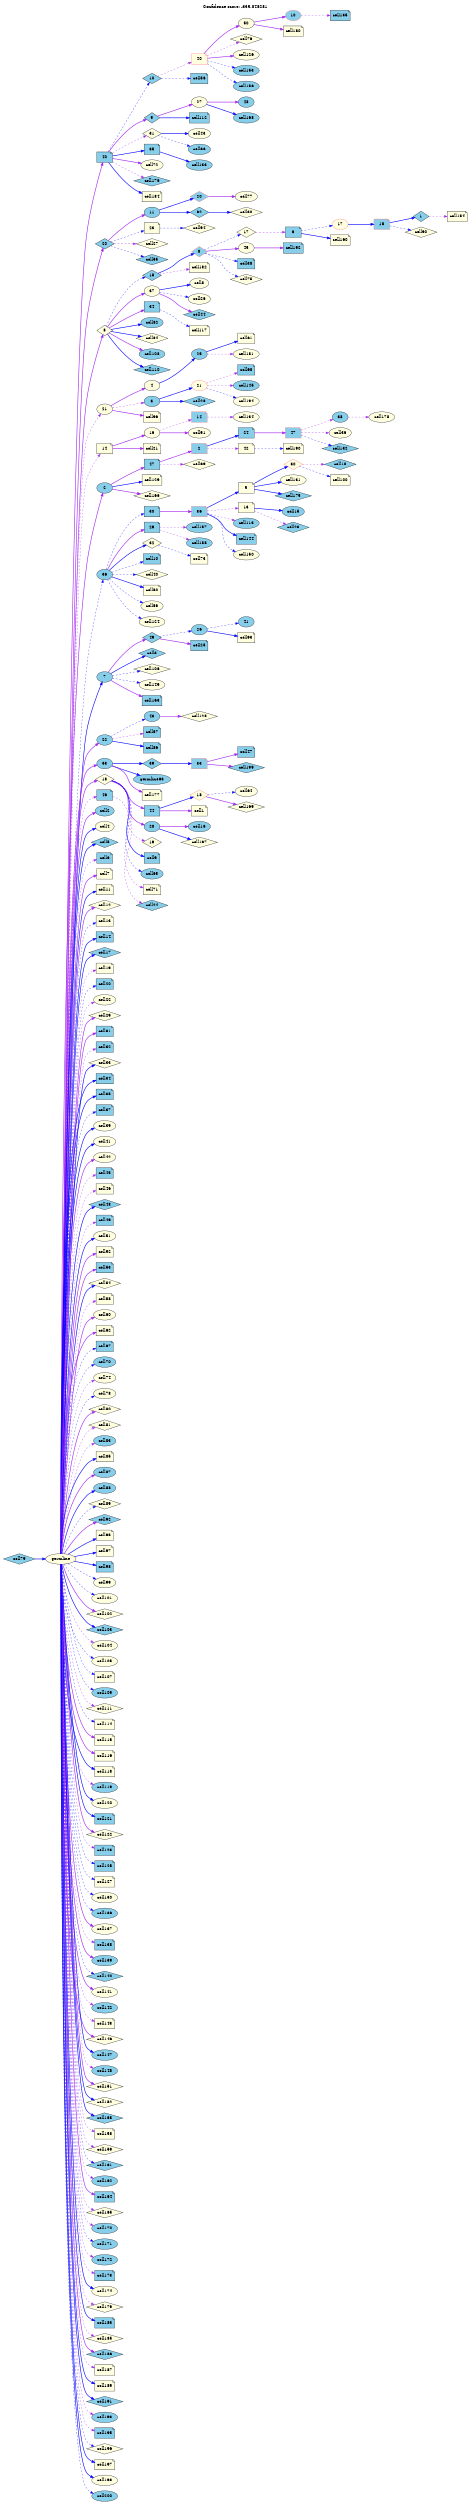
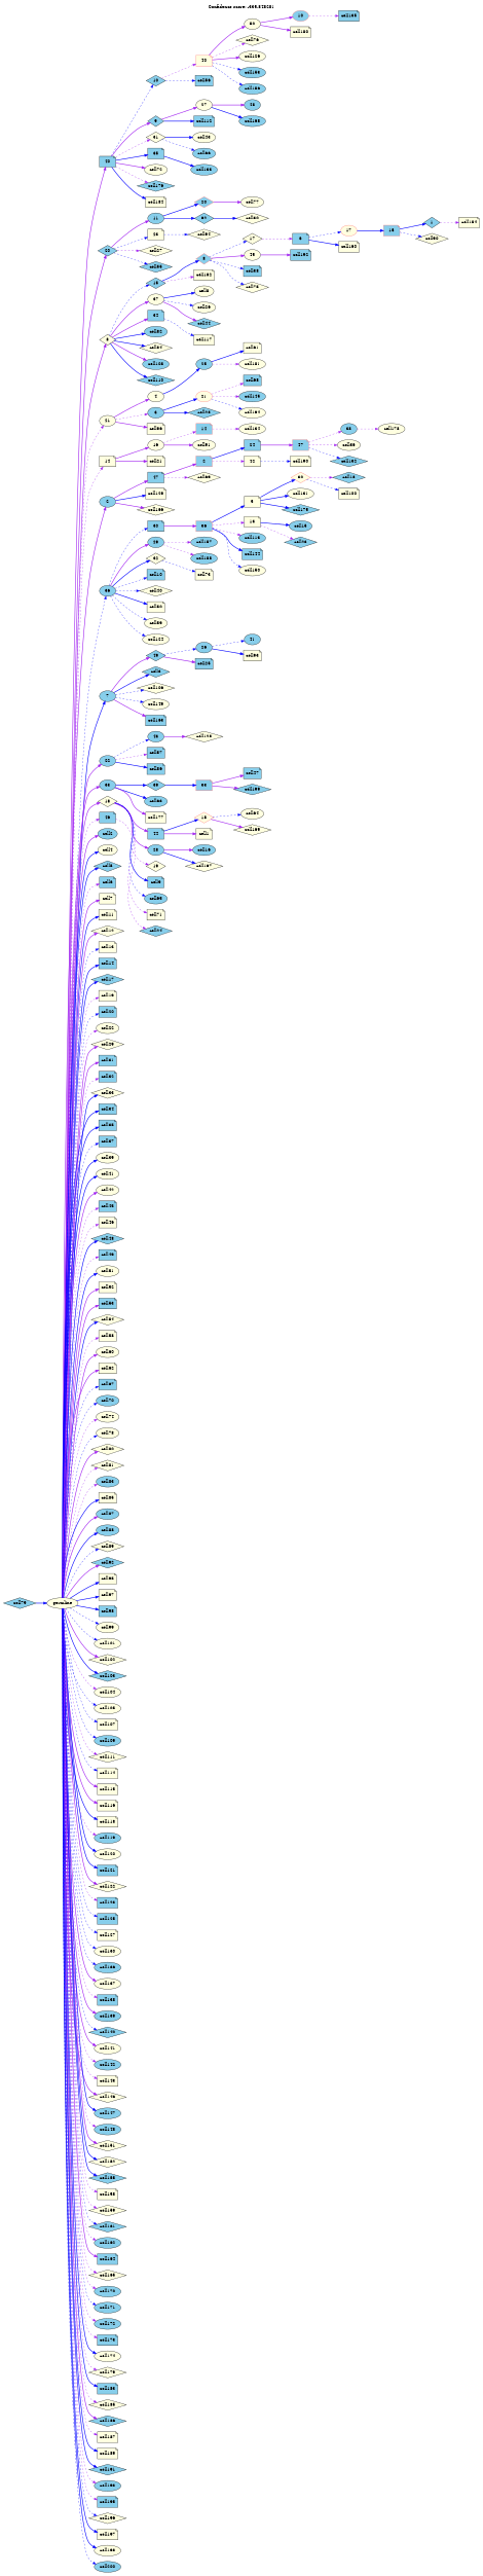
  digraph {
    label="Confidence score: -335.848281"
    labelloc=t
    rankdir=LR
    node [fillcolor=lightyellow shape=note style=filled]
    edge [color=purple style=bold]
    n1 [label=50 shape=ellipse]
    n2 [color=indianred1 fillcolor=skyblue label=10 shape=ellipse]
    cell180
    cell135 [fillcolor=skyblue]
    n5 [color=indianred1 label=40]
    cell76 [shape=diamond]
    cell126 [shape=ellipse]
    cell153 [fillcolor=skyblue shape=ellipse]
    cell156 [fillcolor=skyblue shape=ellipse]
    n10 [fillcolor=skyblue label=10 shape=diamond]
    cell56 [fillcolor=skyblue]
    n12 [label=27 shape=ellipse]
    n13 [fillcolor=skyblue label=48 shape=ellipse]
    cell168 [fillcolor=skyblue shape=ellipse]
    n15 [fillcolor=skyblue label=9 shape=diamond]
    cell112 [fillcolor=skyblue]
    n17 [fillcolor=skyblue label=40]
    n18 [label=31 shape=diamond]
    n19 [fillcolor=skyblue label=35]
    cell72 [shape=ellipse]
    cell176 [fillcolor=skyblue shape=diamond]
    cell184
    cell43 [shape=ellipse]
    cell66 [fillcolor=skyblue shape=ellipse]
    cell133 [fillcolor=skyblue shape=ellipse]
    n26 [fillcolor=skyblue label=11 shape=ellipse]
    n27 [color=indianred1 fillcolor=skyblue label=20 shape=diamond]
    n28 [fillcolor=skyblue label=62 shape=diamond]
    cell77 [shape=ellipse]
    cell30 [shape=diamond]
    n31 [fillcolor=skyblue label=20 shape=diamond]
    n32 [label=23]
    cell27 [shape=diamond]
    cell55 [fillcolor=skyblue shape=diamond]
    cell94 [shape=diamond]
    n36 [color=indianred1 fillcolor=skyblue label=15]
    n37 [fillcolor=skyblue label=1 shape=diamond]
    cell90 [shape=diamond]
    cell154
    n40 [color=indianred1 label=17 shape=ellipse]
    n41 [fillcolor=skyblue label=6]
    cell160
    n43 [label=17 shape=diamond]
    n44 [color=indianred1 fillcolor=skyblue label=8 shape=diamond]
    n45 [label=45 shape=ellipse]
    cell38 [fillcolor=skyblue]
    cell75 [shape=diamond]
    cell192 [fillcolor=skyblue]
    n49 [fillcolor=skyblue label=15 shape=diamond]
    cell182
    n51 [label=8 shape=diamond]
    n52 [label=37 shape=ellipse]
    n53 [fillcolor=skyblue label=34]
    cell82 [fillcolor=skyblue shape=ellipse]
    cell84 [shape=diamond]
    cell108 [fillcolor=skyblue shape=ellipse]
    cell110 [fillcolor=skyblue shape=diamond]
    cell8 [shape=ellipse]
    cell26 [shape=ellipse]
    cell44 [fillcolor=skyblue shape=diamond]
    cell117
    n62 [label=4 shape=ellipse]
    n63 [fillcolor=skyblue label=25 shape=ellipse]
    cell61
    cell181 [shape=ellipse]
    n66 [fillcolor=skyblue label=3 shape=ellipse]
    n67 [color=indianred1 label=21 shape=ellipse]
    cell28 [fillcolor=skyblue shape=diamond]
    cell68 [fillcolor=skyblue]
    cell145 [fillcolor=skyblue shape=ellipse]
    cell194 [shape=ellipse]
    n72 [label=21 shape=ellipse]
    cell96
    n74 [label=16 shape=ellipse]
    n75 [color=indianred1 fillcolor=skyblue label=14]
    cell91 [shape=ellipse]
    cell134 [shape=ellipse]
    n78 [label=14]
    cell21
    n80 [color=indianred1 fillcolor=skyblue label=47]
    n81 [fillcolor=skyblue label=38 shape=ellipse]
    cell36 [shape=ellipse]
    cell132 [fillcolor=skyblue shape=diamond]
    cell178 [shape=ellipse]
    n85 [fillcolor=skyblue label=24]
    n86 [color=indianred1 fillcolor=skyblue label=2]
    n87 [label=42]
    cell190
    n89 [fillcolor=skyblue label=47]
    cell69 [shape=diamond]
    n91 [fillcolor=skyblue label=2 shape=ellipse]
    cell129
    cell166 [shape=diamond]
    n94 [label=5]
    n95 [color=indianred1 label=30 shape=diamond]
    cell131 [shape=ellipse]
    cell175 [fillcolor=skyblue shape=diamond]
    cell18 [fillcolor=skyblue shape=diamond]
    cell100
    n100 [color=indianred1 fillcolor=skyblue label=36]
    n101 [label=13]
    cell113 [fillcolor=skyblue shape=ellipse]
    cell144 [fillcolor=skyblue]
    cell150 [shape=ellipse]
    cell15 [fillcolor=skyblue shape=ellipse]
    cell23 [fillcolor=skyblue shape=diamond]
    n107 [fillcolor=skyblue label=30]
    n108 [fillcolor=skyblue label=36 shape=ellipse]
-   n109 [fillcolor=skyblue label=29]
+   n109 [fillcolor=skyblue label=29 shape=ellipse]
    n110 [label=32 shape=diamond]
    cell10 [fillcolor=skyblue]
    cell40 [shape=diamond]
    cell50
    cell59 [shape=ellipse]
    cell124 [shape=ellipse]
    cell157 [fillcolor=skyblue shape=ellipse]
    cell188 [fillcolor=skyblue shape=ellipse]
    cell73
    n119 [fillcolor=skyblue label=26 shape=ellipse]
    n120 [fillcolor=skyblue label=41 shape=ellipse]
    cell93
    n122 [fillcolor=skyblue label=49 shape=diamond]
    cell25 [fillcolor=skyblue]
    n124 [fillcolor=skyblue label=7 shape=ellipse]
    cell3 [fillcolor=skyblue shape=diamond]
    cell106 [shape=diamond]
    cell149 [shape=ellipse]
    cell163 [fillcolor=skyblue]
    n129 [fillcolor=skyblue label=22 shape=ellipse]
    n130 [fillcolor=skyblue label=43 shape=ellipse]
    cell57 [fillcolor=skyblue]
    cell86 [fillcolor=skyblue]
    cell128 [shape=diamond]
    n134 [fillcolor=skyblue label=39 shape=diamond]
    n135 [color=indianred1 fillcolor=skyblue label=33]
    cell47 [fillcolor=skyblue]
    cell199 [fillcolor=skyblue shape=diamond]
    n138 [fillcolor=skyblue label=33 shape=ellipse]
-   cell63 [fillcolor=skyblue shape=ellipse label=germline63]
+   cell63 [fillcolor=skyblue shape=ellipse]
    cell177
    n141 [fillcolor=skyblue label=44]
    n142 [color=indianred1 label=18 shape=diamond]
    cell1
    cell64 [shape=ellipse]
    cell169 [shape=diamond]
    n146 [label=18 shape=diamond]
    n147 [fillcolor=skyblue label=28 shape=ellipse]
    n148 [label=19 shape=diamond]
    cell9 [fillcolor=skyblue]
    cell65 [fillcolor=skyblue shape=ellipse]
    cell71
    cell16 [fillcolor=skyblue shape=ellipse]
    cell167 [shape=diamond]
    n154 [label=germline shape=ellipse]
    n155 [fillcolor=skyblue label=46]
    cell2 [fillcolor=skyblue shape=ellipse]
    cell4 [shape=ellipse]
    cell5 [fillcolor=skyblue shape=diamond]
    cell6 [fillcolor=skyblue]
    cell7
    cell11
    cell12 [shape=diamond]
    cell13
    cell14 [fillcolor=skyblue]
    cell17 [fillcolor=skyblue shape=diamond]
    cell19
    cell20 [fillcolor=skyblue]
    cell22 [shape=ellipse]
    cell29 [shape=diamond]
    cell31 [fillcolor=skyblue]
    cell32 [fillcolor=skyblue]
    cell33 [shape=diamond]
    cell34 [fillcolor=skyblue]
    cell35 [fillcolor=skyblue]
    cell37 [fillcolor=skyblue]
    cell39 [shape=ellipse]
    cell41 [shape=ellipse]
    cell42 [shape=ellipse]
    cell45 [fillcolor=skyblue]
    cell46
    cell48 [fillcolor=skyblue shape=diamond]
    cell49 [fillcolor=skyblue]
    cell51 [shape=ellipse]
    cell52
    cell53 [fillcolor=skyblue]
    cell54 [shape=diamond]
    cell58
    cell60 [shape=ellipse]
    cell62
    cell67 [fillcolor=skyblue]
    cell70 [fillcolor=skyblue shape=ellipse]
    cell74 [shape=ellipse]
    cell78 [shape=ellipse]
    cell80 [shape=diamond]
    cell81 [shape=diamond]
    cell83 [fillcolor=skyblue shape=ellipse]
    cell85
    cell87 [fillcolor=skyblue shape=ellipse]
    cell88 [fillcolor=skyblue shape=ellipse]
    cell89 [shape=diamond]
    cell92 [fillcolor=skyblue shape=diamond]
    cell95
    cell97
    cell98 [fillcolor=skyblue]
    cell99 [shape=ellipse]
    cell101 [shape=ellipse]
    cell102 [shape=diamond]
    cell103 [fillcolor=skyblue shape=diamond]
    cell104 [shape=ellipse]
    cell105 [shape=ellipse]
    cell107
    cell109 [fillcolor=skyblue shape=ellipse]
    cell111 [shape=diamond]
    cell114
    cell115
    cell116
    cell118
    cell119 [fillcolor=skyblue shape=ellipse]
    cell120 [shape=ellipse]
    cell121 [fillcolor=skyblue]
    cell122 [shape=diamond]
    cell123 [fillcolor=skyblue]
    cell125 [fillcolor=skyblue]
    cell127
    cell130 [shape=ellipse]
    cell136 [fillcolor=skyblue shape=ellipse]
    cell137 [shape=ellipse]
    cell138 [fillcolor=skyblue]
    cell139 [fillcolor=skyblue shape=ellipse]
    cell140 [fillcolor=skyblue shape=diamond]
    cell141 [shape=ellipse]
    cell142 [fillcolor=skyblue shape=ellipse]
    cell143
    cell146 [shape=diamond]
    cell147 [fillcolor=skyblue shape=ellipse]
    cell148 [fillcolor=skyblue shape=ellipse]
    cell151 [shape=diamond]
    cell152 [shape=diamond]
    cell155 [fillcolor=skyblue shape=diamond]
    cell158
    cell159 [shape=diamond]
    cell161 [fillcolor=skyblue shape=diamond]
    cell162 [fillcolor=skyblue shape=ellipse]
    cell164 [fillcolor=skyblue]
    cell165 [shape=diamond]
    cell170 [fillcolor=skyblue shape=ellipse]
    cell171 [fillcolor=skyblue shape=ellipse]
    cell172 [fillcolor=skyblue shape=ellipse]
    cell173 [fillcolor=skyblue]
    cell174 [shape=ellipse]
    cell179 [shape=diamond]
    cell183 [fillcolor=skyblue]
    cell185 [shape=diamond]
    cell186 [fillcolor=skyblue shape=diamond]
    cell187
    cell189
    cell191 [fillcolor=skyblue shape=diamond]
    cell193 [fillcolor=skyblue shape=ellipse]
    cell195 [fillcolor=skyblue]
    cell196 [shape=diamond]
    cell197
    cell198 [shape=ellipse]
    cell200 [fillcolor=skyblue shape=ellipse]
    cell24 [fillcolor=skyblue shape=diamond]
    cell79 [fillcolor=skyblue shape=diamond]
    n1 -> n2
    n1 -> cell180
    n2 -> cell135 [style=dashed]
    n5 -> n1
    n5 -> cell76 [style=dashed]
    n5 -> cell126
    n5 -> cell153 [color=blue style=dashed]
    n5 -> cell156 [color=blue style=dashed]
    n10 -> n5 [style=dashed]
    n10 -> cell56 [color=blue style=dashed]
    n12 -> n13
    n12 -> cell168 [color=blue]
    n15 -> n12
    n15 -> cell112 [color=blue]
    n17 -> n10 [color=blue style=dashed]
    n17 -> n15
    n17 -> n18 [style=dashed]
    n17 -> n19 [color=blue]
    n17 -> cell72
    n17 -> cell176 [style=dashed]
    n17 -> cell184 [color=blue]
    n18 -> cell43 [color=blue]
    n18 -> cell66 [color=blue style=dashed]
    n19 -> cell133 [color=blue]
    n26 -> n27 [color=blue]
    n26 -> n28 [color=blue]
    n27 -> cell77
    n28 -> cell30 [color=blue]
    n31 -> n26
    n31 -> n32 [color=blue style=dashed]
    n31 -> cell27 [style=dashed]
    n31 -> cell55 [color=blue style=dashed]
    n32 -> cell94 [color=blue style=dashed]
    n36 -> n37 [color=blue]
    n36 -> cell90 [color=blue style=dashed]
    n37 -> cell154 [style=dashed]
    n40 -> n36 [color=blue]
    n41 -> n40 [color=blue style=dashed]
    n41 -> cell160 [color=blue]
    n43 -> n41 [style=dashed]
    n44 -> n43 [color=blue style=dashed]
    n44 -> n45
    n44 -> cell38 [color=blue style=dashed]
    n44 -> cell75 [color=blue style=dashed]
    n45 -> cell192
    n49 -> n44 [color=blue]
    n49 -> cell182 [style=dashed]
    n51 -> n49 [color=blue style=dashed]
    n51 -> n52
    n51 -> n53
    n51 -> cell82 [color=blue]
    n51 -> cell84 [color=blue]
    n51 -> cell108
    n51 -> cell110 [color=blue]
    n52 -> cell8 [color=blue]
    n52 -> cell26 [color=blue style=dashed]
    n52 -> cell44
    n53 -> cell117 [color=blue style=dashed]
    n62 -> n63 [color=blue]
    n63 -> cell61 [color=blue]
    n63 -> cell181 [style=dashed]
    n66 -> n67 [color=blue]
    n66 -> cell28 [color=blue]
    n67 -> cell68 [style=dashed]
    n67 -> cell145 [style=dashed]
    n67 -> cell194 [color=blue style=dashed]
    n72 -> n62
    n72 -> n66 [style=dashed]
    n72 -> cell96
    n74 -> n75 [style=dashed]
    n74 -> cell91
    n75 -> cell134 [style=dashed]
    n78 -> n74
    n78 -> cell21
    n80 -> n81 [style=dashed]
    n80 -> cell36 [style=dashed]
    n80 -> cell132 [color=blue style=dashed]
    n81 -> cell178 [style=dashed]
    n85 -> n80
    n86 -> n85 [color=blue]
    n86 -> n87 [style=dashed]
    n87 -> cell190 [color=blue style=dashed]
    n89 -> n86
    n89 -> cell69 [style=dashed]
    n91 -> n89
    n91 -> cell129 [color=blue]
    n91 -> cell166
    n94 -> n95 [color=blue]
    n94 -> cell131 [color=blue]
    n94 -> cell175 [color=blue]
    n95 -> cell18 [style=dashed]
    n95 -> cell100 [color=blue style=dashed]
    n100 -> n94 [color=blue]
    n100 -> n101 [style=dashed]
    n100 -> cell113 [style=dashed]
    n100 -> cell144 [color=blue]
    n100 -> cell150 [color=blue style=dashed]
    n101 -> cell15 [color=blue]
    n101 -> cell23 [style=dashed]
    n107 -> n100
    n108 -> n107 [color=blue style=dashed]
    n108 -> n109
    n108 -> n110 [color=blue]
    n108 -> cell10 [color=blue style=dashed]
    n108 -> cell40 [color=blue style=dashed]
    n108 -> cell50 [color=blue]
    n108 -> cell59 [color=blue style=dashed]
    n108 -> cell124 [color=blue style=dashed]
    n109 -> cell157 [style=dashed]
    n109 -> cell188 [style=dashed]
    n110 -> cell73 [color=blue style=dashed]
    n119 -> n120 [color=blue style=dashed]
    n119 -> cell93 [color=blue]
    n122 -> n119 [color=blue style=dashed]
    n122 -> cell25
    n124 -> n122
    n124 -> cell3 [color=blue]
    n124 -> cell106 [color=blue style=dashed]
    n124 -> cell149 [color=blue style=dashed]
    n124 -> cell163
    n129 -> n130 [color=blue style=dashed]
    n129 -> cell57 [style=dashed]
    n129 -> cell86 [color=blue]
    n130 -> cell128
    n134 -> n135 [color=blue]
    n135 -> cell47
    n135 -> cell199
    n138 -> n134 [color=blue]
    n138 -> cell63 [color=blue]
    n138 -> cell177
    n141 -> n142 [color=blue]
    n141 -> cell1
    n142 -> cell64 [color=blue style=dashed]
    n142 -> cell169
    n146 -> n141
    n146 -> n147
    n146 -> n148 [style=dashed]
    n146 -> cell9 [color=blue]
    n146 -> cell65 [color=blue style=dashed]
    n146 -> cell71 [style=dashed]
    n147 -> cell16
    n147 -> cell167 [color=blue]
    n154 -> n17
    n154 -> n31
    n154 -> n51
    n154 -> n72 [style=dashed]
    n154 -> n78 [style=dashed]
    n154 -> n91
    n154 -> n108 [color=blue style=dashed]
    n154 -> n124 [color=blue]
    n154 -> n129
    n154 -> n138
    n154 -> n146
    n154 -> n155 [style=dashed]
    n154 -> cell2
    n154 -> cell4 [color=blue]
    n154 -> cell5 [color=blue]
    n154 -> cell6 [style=dashed]
    n154 -> cell7
    n154 -> cell11 [color=blue]
    n154 -> cell12
    n154 -> cell13 [color=blue style=dashed]
    n154 -> cell14 [color=blue]
    n154 -> cell17 [color=blue]
    n154 -> cell19 [style=dashed]
    n154 -> cell20 [color=blue style=dashed]
    n154 -> cell22 [style=dashed]
    n154 -> cell29
    n154 -> cell31
    n154 -> cell32 [style=dashed]
    n154 -> cell33 [color=blue]
    n154 -> cell34 [color=blue]
    n154 -> cell35 [color=blue]
    n154 -> cell37 [color=blue style=dashed]
    n154 -> cell39 [color=blue]
    n154 -> cell41 [color=blue]
    n154 -> cell42
    n154 -> cell45 [style=dashed]
    n154 -> cell46 [style=dashed]
    n154 -> cell48 [color=blue]
    n154 -> cell49 [style=dashed]
    n154 -> cell51 [color=blue]
    n154 -> cell52
    n154 -> cell53
    n154 -> cell54 [color=blue]
    n154 -> cell58 [style=dashed]
    n154 -> cell60
    n154 -> cell62
    n154 -> cell67 [color=blue style=dashed]
    n154 -> cell70 [color=blue style=dashed]
    n154 -> cell74 [style=dashed]
    n154 -> cell78 [color=blue style=dashed]
    n154 -> cell80
    n154 -> cell81 [style=dashed]
    n154 -> cell83 [style=dashed]
    n154 -> cell85 [color=blue]
    n154 -> cell87
    n154 -> cell88 [color=blue]
    n154 -> cell89 [color=blue style=dashed]
    n154 -> cell92
    n154 -> cell95 [color=blue]
    n154 -> cell97 [color=blue]
    n154 -> cell98 [color=blue]
    n154 -> cell99 [color=blue style=dashed]
    n154 -> cell101 [color=blue style=dashed]
    n154 -> cell102
    n154 -> cell103 [color=blue]
    n154 -> cell104 [style=dashed]
    n154 -> cell105 [color=blue style=dashed]
    n154 -> cell107 [color=blue style=dashed]
    n154 -> cell109 [color=blue style=dashed]
    n154 -> cell111 [style=dashed]
    n154 -> cell114 [color=blue style=dashed]
    n154 -> cell115
    n154 -> cell116
    n154 -> cell118 [color=blue]
    n154 -> cell119 [style=dashed]
    n154 -> cell120 [color=blue]
    n154 -> cell121 [color=blue]
    n154 -> cell122
    n154 -> cell123 [style=dashed]
    n154 -> cell125 [color=blue style=dashed]
    n154 -> cell127 [color=blue style=dashed]
    n154 -> cell130 [color=blue style=dashed]
    n154 -> cell136 [color=blue style=dashed]
    n154 -> cell137
    n154 -> cell138 [style=dashed]
    n154 -> cell139
    n154 -> cell140 [color=blue style=dashed]
    n154 -> cell141
    n154 -> cell142 [style=dashed]
    n154 -> cell143 [style=dashed]
    n154 -> cell146
    n154 -> cell147 [color=blue]
    n154 -> cell148 [style=dashed]
    n154 -> cell151
    n154 -> cell152 [color=blue]
    n154 -> cell155 [color=blue]
    n154 -> cell158 [style=dashed]
    n154 -> cell159 [style=dashed]
    n154 -> cell161 [color=blue style=dashed]
    n154 -> cell162 [style=dashed]
    n154 -> cell164
    n154 -> cell165 [style=dashed]
    n154 -> cell170 [style=dashed]
    n154 -> cell171 [color=blue style=dashed]
    n154 -> cell172 [style=dashed]
    n154 -> cell173 [style=dashed]
    n154 -> cell174 [color=blue]
    n154 -> cell179 [style=dashed]
    n154 -> cell183 [color=blue]
    n154 -> cell185 [style=dashed]
    n154 -> cell186
    n154 -> cell187 [style=dashed]
    n154 -> cell189 [color=blue]
    n154 -> cell191 [color=blue]
    n154 -> cell193 [style=dashed]
    n154 -> cell195 [style=dashed]
    n154 -> cell196 [color=blue style=dashed]
    n154 -> cell197 [color=blue]
    n154 -> cell198 [color=blue]
    n154 -> cell200 [color=blue style=dashed]
    n155 -> cell24 [style=dashed]
    cell79 -> n154 [color=blue]
  }
